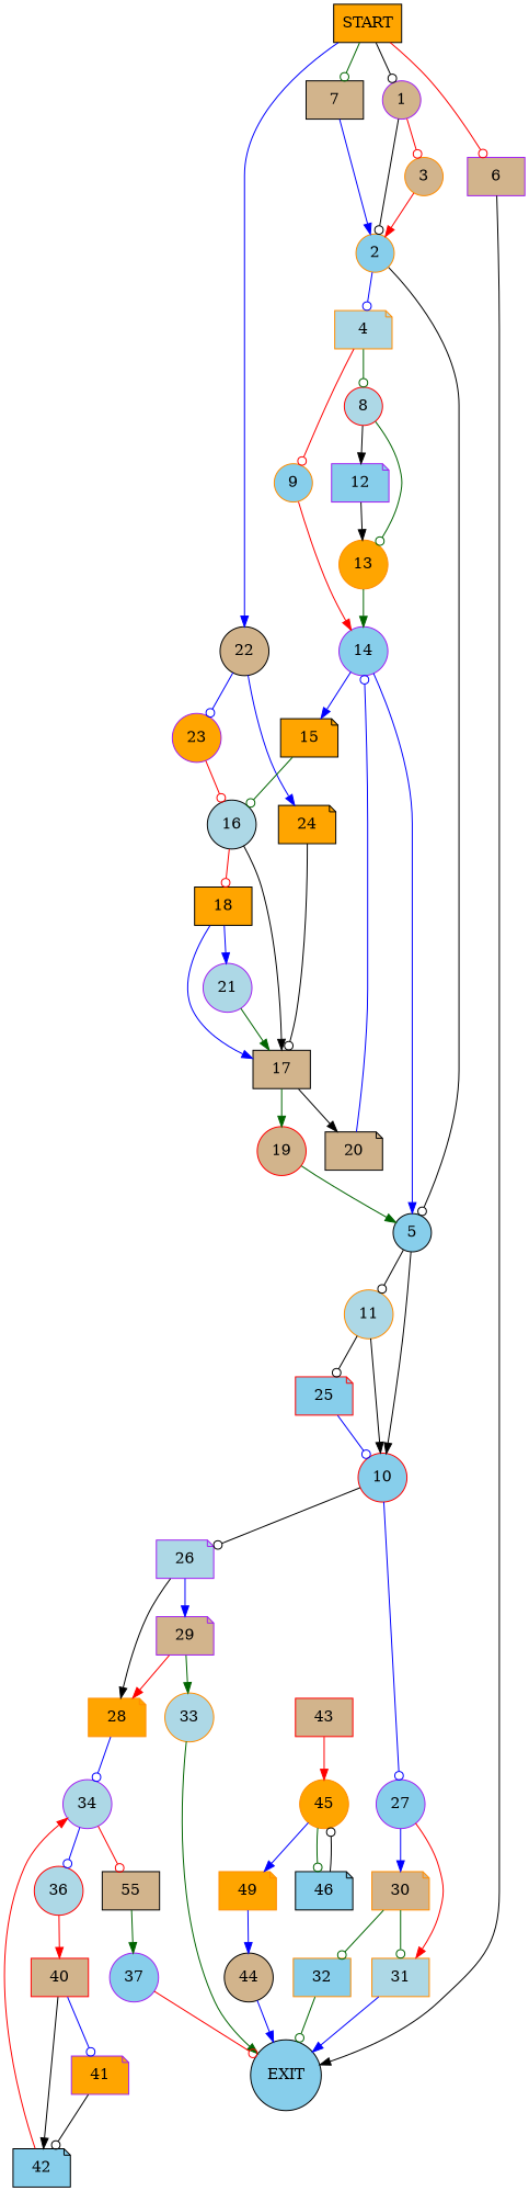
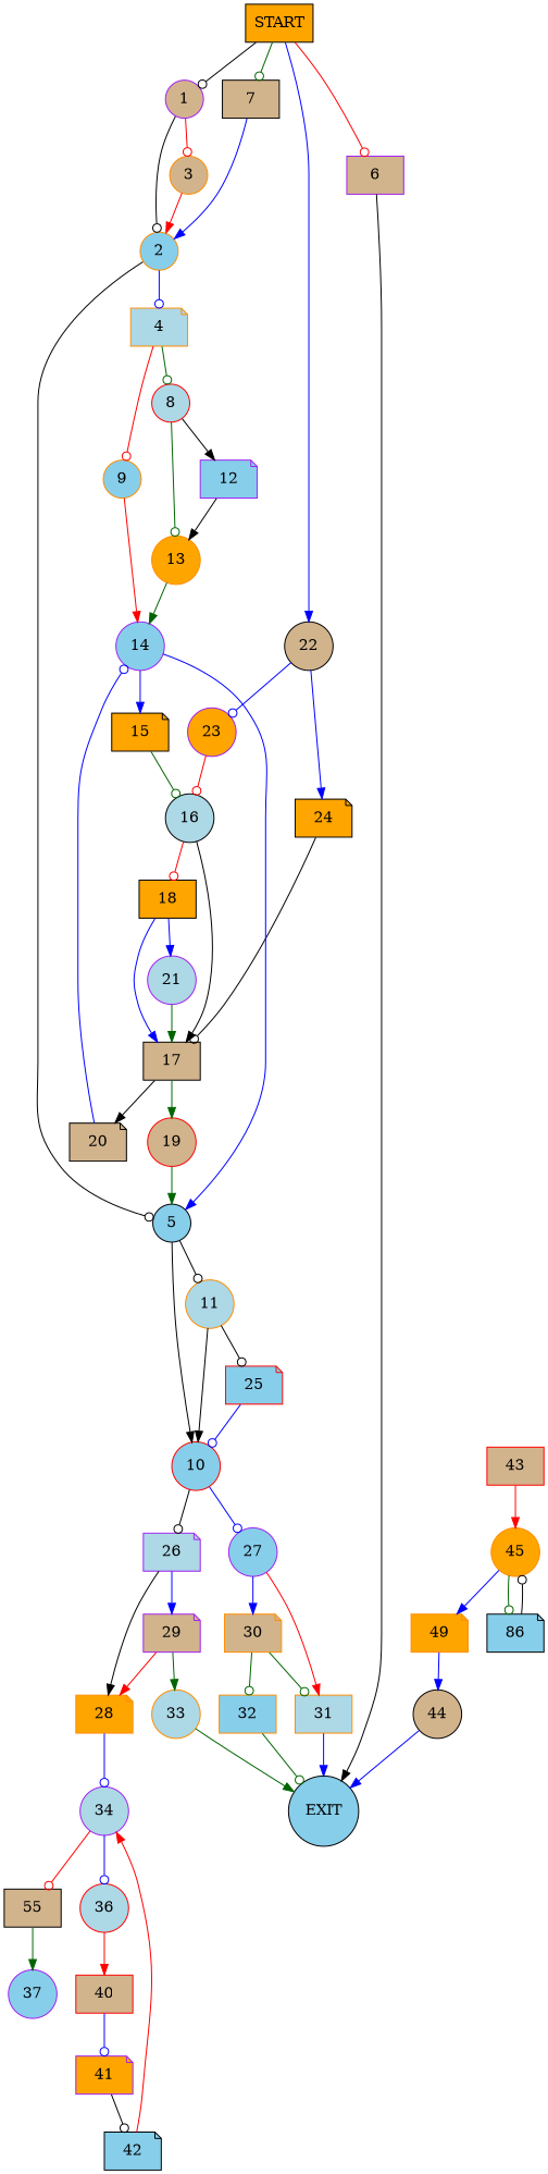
  digraph {
    node [color=black fillcolor=tan shape=circle style=filled]
    edge [arrowhead=normal color=blue]
    n1 [fillcolor=orange label=START shape=box]
    1 [color=purple]
    6 [color=purple shape=box]
    7 [shape=box]
    22
    2 [color=darkorange fillcolor=skyblue]
    3 [color=darkorange]
    n8 [fillcolor=skyblue label=EXIT]
    23 [color=purple fillcolor=orange]
    24 [fillcolor=orange shape=note]
    4 [color=darkorange fillcolor=lightblue shape=note]
    5 [fillcolor=skyblue]
    8 [color=red fillcolor=lightblue]
    9 [color=darkorange fillcolor=skyblue]
    10 [color=red fillcolor=skyblue]
    11 [color=darkorange fillcolor=lightblue]
    12 [color=purple fillcolor=skyblue shape=note]
    13 [color=darkorange fillcolor=orange]
    14 [color=purple fillcolor=skyblue]
    26 [color=purple fillcolor=lightblue shape=note]
    27 [color=purple fillcolor=skyblue]
    25 [color=red fillcolor=skyblue shape=note]
    15 [fillcolor=orange shape=note]
    28 [color=darkorange fillcolor=orange shape=note]
    29 [color=purple shape=note]
    30 [color=darkorange shape=note]
    31 [color=darkorange fillcolor=lightblue shape=box]
    16 [fillcolor=lightblue]
    17 [shape=box]
    18 [fillcolor=orange shape=box]
    19 [color=red]
    20 [shape=note]
    21 [color=purple fillcolor=lightblue]
    34 [color=purple fillcolor=lightblue]
    33 [color=darkorange fillcolor=lightblue]
    32 [color=darkorange fillcolor=skyblue shape=box]
    n37 [label=55 shape=box]
    36 [color=red fillcolor=lightblue]
    37 [color=purple fillcolor=skyblue]
    40 [color=red shape=box]
    41 [color=purple fillcolor=orange shape=note]
    42 [fillcolor=skyblue shape=note]
    43 [color=red shape=box]
    45 [color=darkorange fillcolor=orange]
    44
-   46 [fillcolor=skyblue shape=note]
+   46 [fillcolor=skyblue shape=note label=86]
    n47 [color=darkorange fillcolor=orange label=49 shape=note]
    n1 -> 1 [arrowhead=odot color=black]
    n1 -> 6 [arrowhead=odot color=red]
    n1 -> 7 [arrowhead=odot color=darkgreen]
    n1 -> 22
    1 -> 2 [arrowhead=odot color=black]
    1 -> 3 [arrowhead=odot color=red]
    6 -> n8 [color=black]
    7 -> 2
    22 -> 23 [arrowhead=odot]
    22 -> 24
    2 -> 4 [arrowhead=odot]
    2 -> 5 [arrowhead=odot color=black]
    3 -> 2 [color=red]
    23 -> 16 [arrowhead=odot color=red]
    24 -> 17 [arrowhead=odot color=black]
    4 -> 8 [arrowhead=odot color=darkgreen]
    4 -> 9 [arrowhead=odot color=red]
    5 -> 10 [color=black]
    5 -> 11 [arrowhead=odot color=black]
    8 -> 12 [color=black]
    8 -> 13 [arrowhead=odot color=darkgreen]
    9 -> 14 [color=red]
    10 -> 26 [arrowhead=odot color=black]
    10 -> 27 [arrowhead=odot]
    11 -> 10 [color=black]
    11 -> 25 [arrowhead=odot color=black]
    12 -> 13 [color=black]
    13 -> 14 [color=darkgreen]
    14 -> 5
    14 -> 15
    26 -> 28 [color=black]
    26 -> 29
    27 -> 30
    27 -> 31 [color=red]
    25 -> 10 [arrowhead=odot]
    15 -> 16 [arrowhead=odot color=darkgreen]
    28 -> 34 [arrowhead=odot]
    29 -> 28 [color=red]
    29 -> 33 [color=darkgreen]
    30 -> 31 [arrowhead=odot color=darkgreen]
    30 -> 32 [arrowhead=odot color=darkgreen]
    31 -> n8
    16 -> 17 [color=black]
    16 -> 18 [arrowhead=odot color=red]
    17 -> 19 [color=darkgreen]
    17 -> 20 [color=black]
    18 -> 17
    18 -> 21
    19 -> 5 [color=darkgreen]
    20 -> 14 [arrowhead=odot]
    21 -> 17 [color=darkgreen]
    34 -> n37 [arrowhead=odot color=red]
    34 -> 36 [arrowhead=odot]
    33 -> n8 [color=darkgreen]
    32 -> n8 [arrowhead=odot color=darkgreen]
    n37 -> 37 [color=darkgreen]
    36 -> 40 [color=red]
-   37 -> n8 [arrowhead=odot color=red]
    40 -> 41 [arrowhead=odot]
-   40 -> 42 [color=black]
    41 -> 42 [arrowhead=odot color=black]
    42 -> 34 [color=red]
    43 -> 45 [color=red]
    45 -> 46 [arrowhead=odot color=darkgreen]
    45 -> n47
    44 -> n8
    46 -> 45 [arrowhead=odot color=black]
    n47 -> 44
  }
